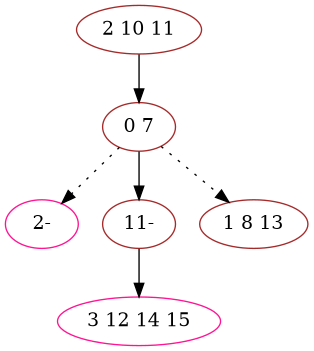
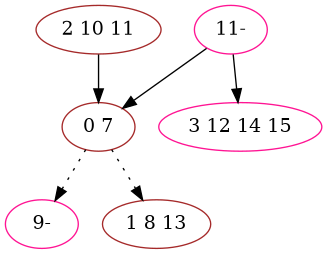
  digraph {
    node [color=brown]
    edge [style=solid]
    n1 [label="2 10 11"]
    n2 [label="0 7"]
-   n3 [color=deeppink label="2-"]
-   n4 [label="11-"]
+   n3 [color=deeppink label="9-"]
+   n4 [color=deeppink label="11-"]
    n5 [label="1 8 13"]
    n6 [color=deeppink label="3 12 14 15"]
    n1 -> n2
    n2 -> n3 [style=dotted]
-   n2 -> n4
+   n4 -> n2
    n2 -> n5 [style=dotted]
    n4 -> n6
  }
